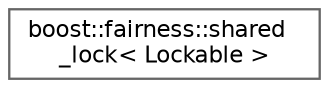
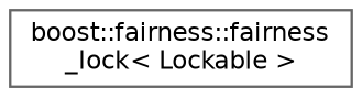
  digraph {
    rankdir=LR
-   n1 [color=grey40 fillcolor=white fontname=Helvetica fontsize=10 height=0.2 label="boost::fairness::shared\l_lock\< Lockable \>" shape=box style=filled width=0.4]
+   n1 [color=grey40 fillcolor=white fontname=Helvetica fontsize=10 height=0.2 label="boost::fairness::fairness\l_lock\< Lockable \>" shape=box style=filled width=0.4]
  }
